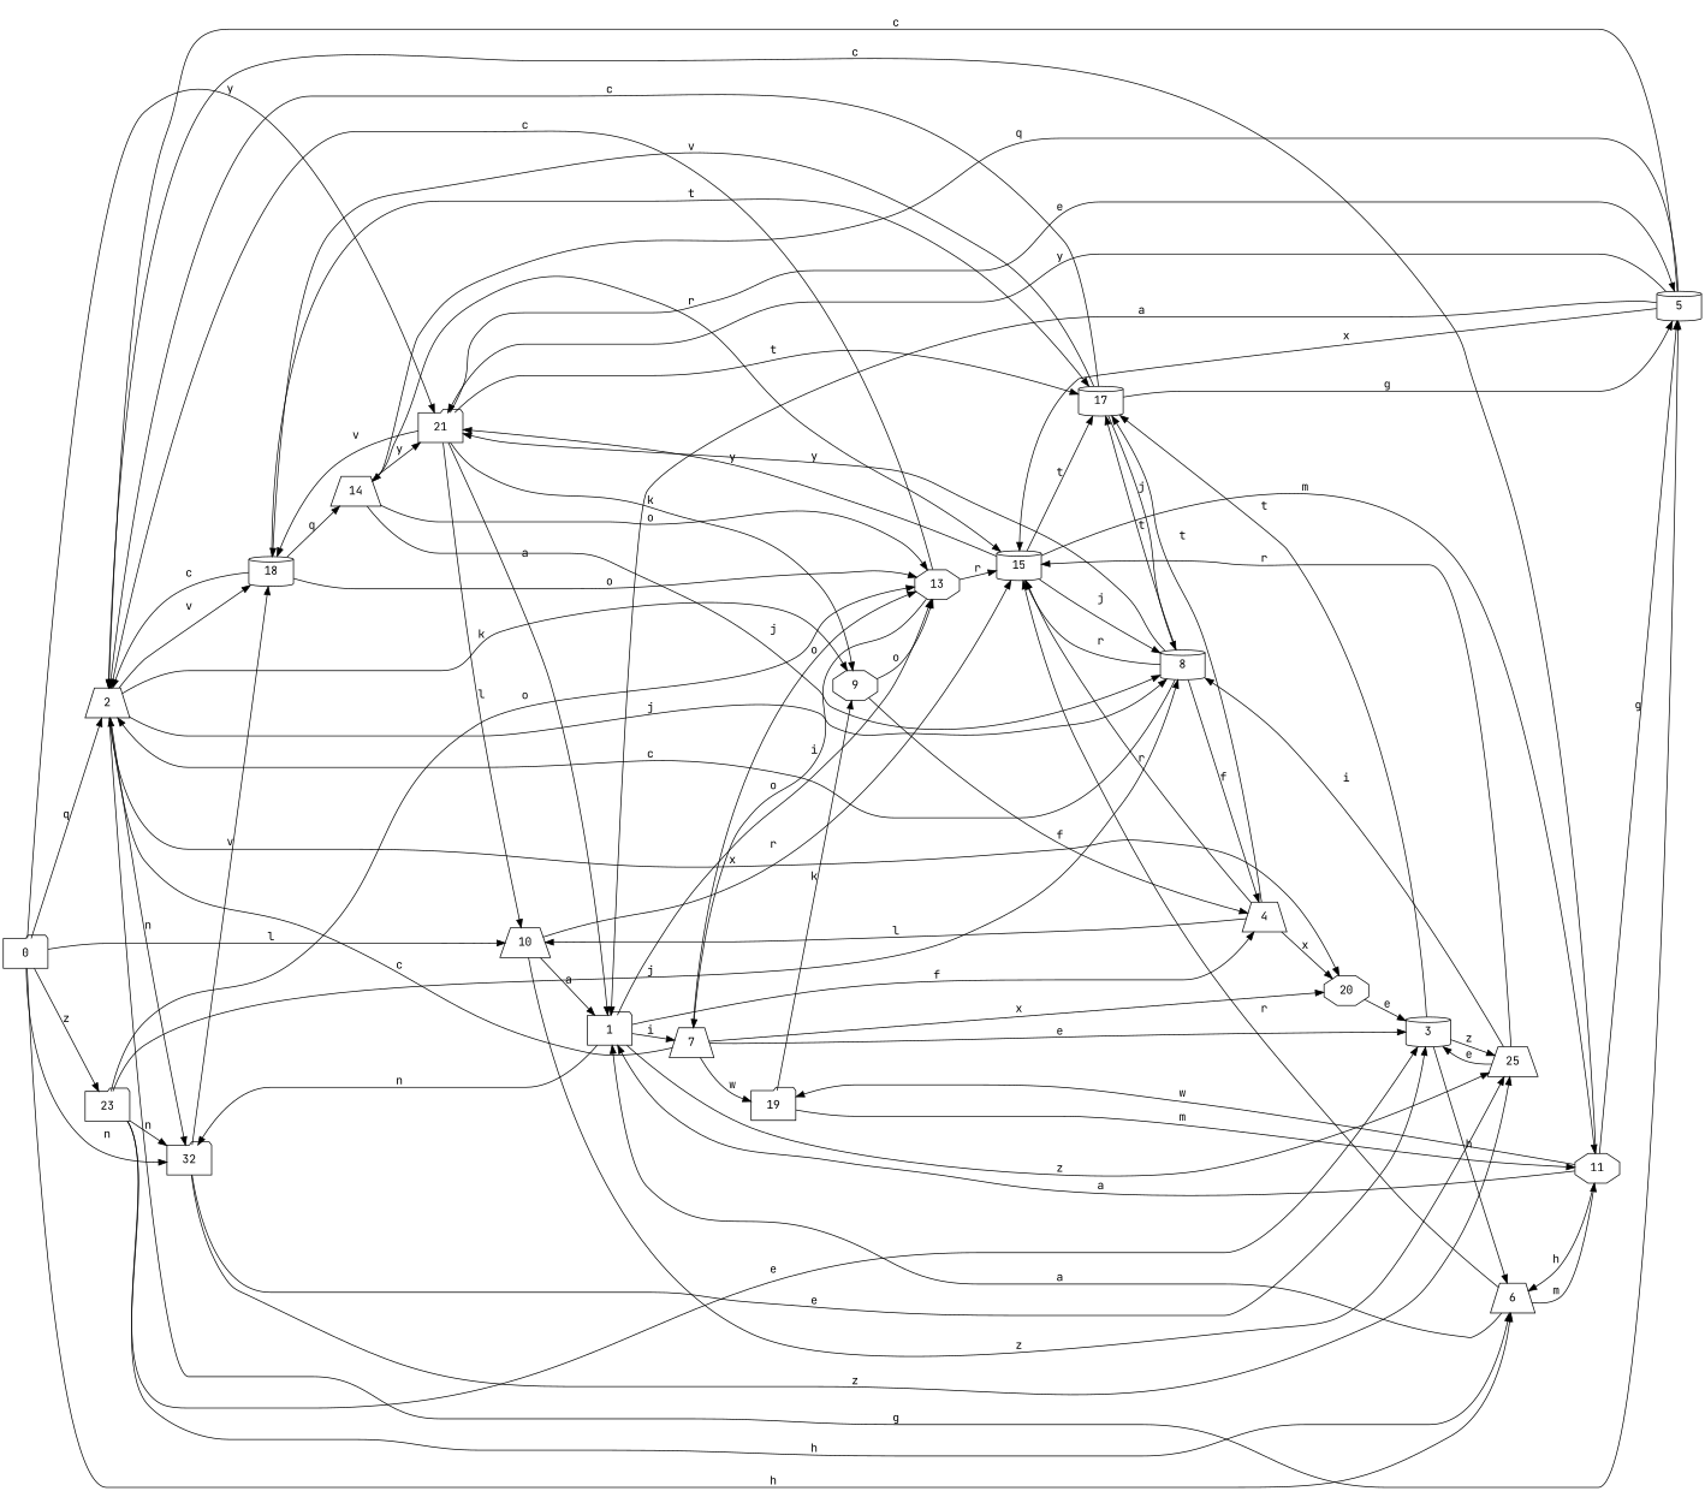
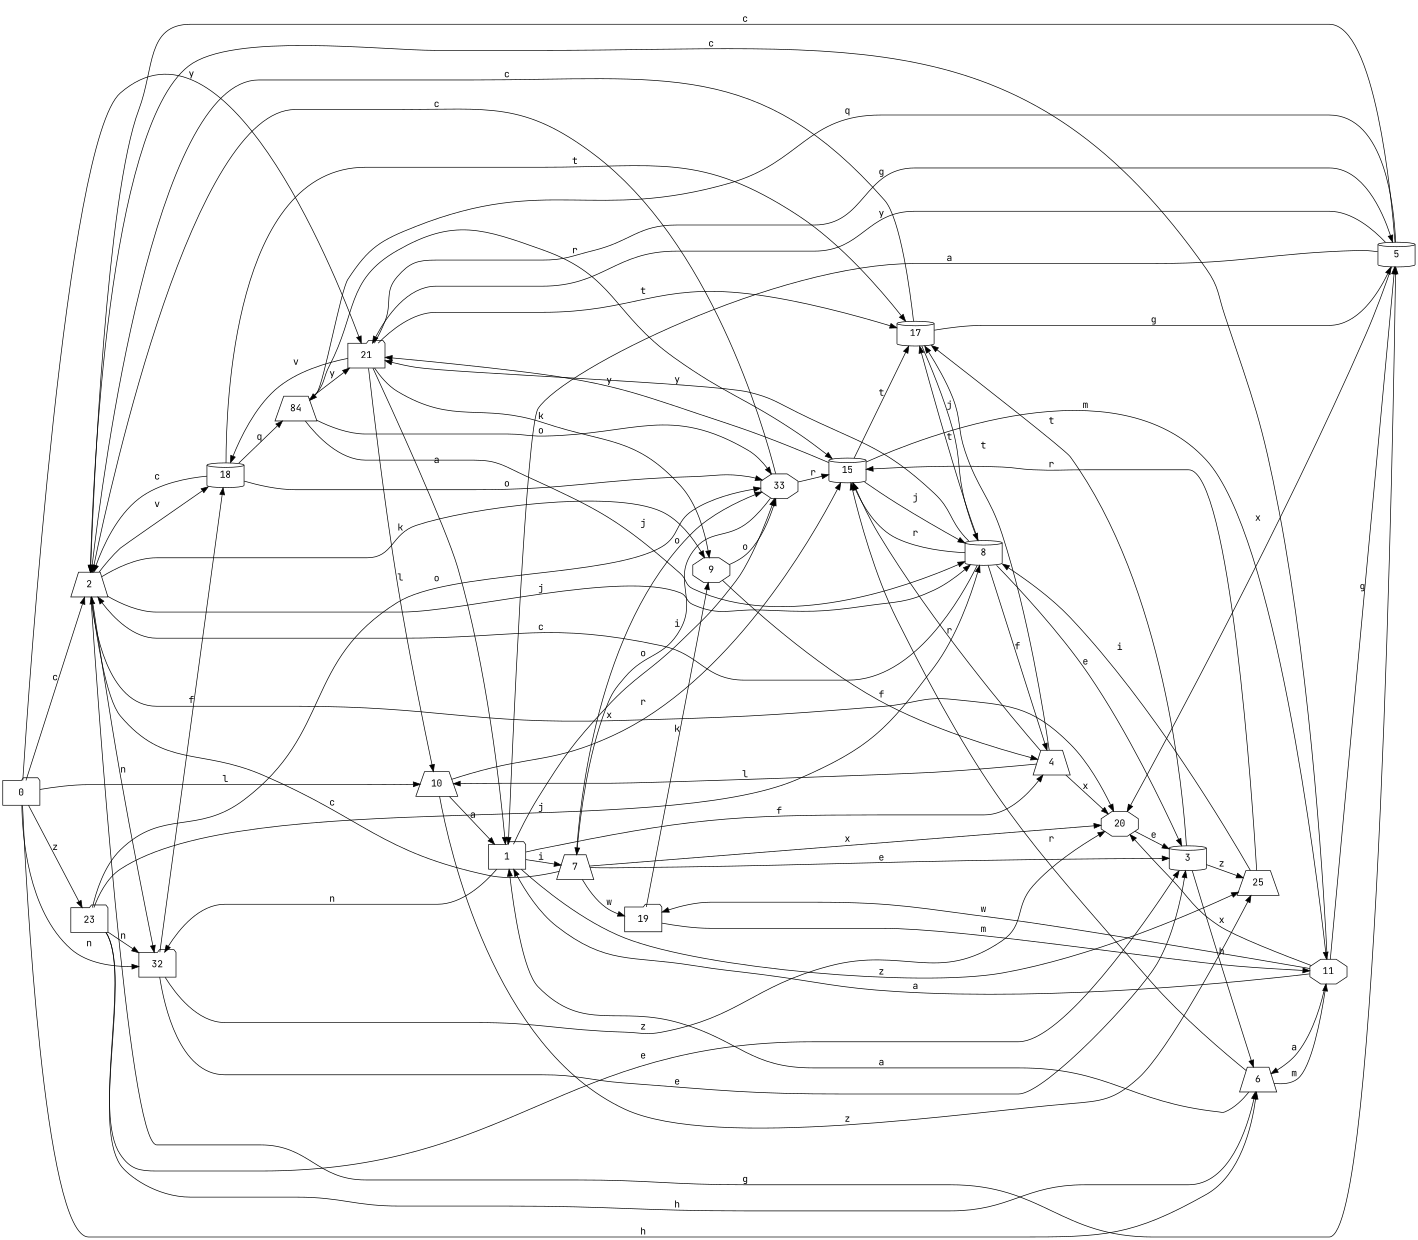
  strict digraph {
    fontname="JetBrains Mono"
    rankdir=LR
    node [fontname="JetBrains Mono" shape=trapezium]
    edge [fontname="JetBrains Mono"]
    0 [shape=folder]
    2
    6
    10
    n5 [label=32 shape=folder]
    21 [shape=folder]
    23 [shape=folder]
    5 [shape=cylinder]
    8 [shape=cylinder]
    9 [shape=octagon]
    18 [shape=cylinder]
    20 [shape=octagon]
    1 [shape=folder]
    15 [shape=cylinder]
    11 [shape=octagon]
    25
    3 [shape=cylinder]
    17 [shape=cylinder]
-   13 [shape=octagon]
+   13 [shape=octagon label=33]
    4
    7
    19 [shape=folder]
-   14
-   0 -> 2 [label=q]
+   14 [label=84]
+   0 -> 2 [label=c]
    0 -> 6 [label=h]
    0 -> 10 [label=l]
    0 -> n5 [label=n]
    0 -> 21 [label=y]
    0 -> 23 [label=z]
    2 -> n5 [label=n]
    2 -> 5 [label=g]
    2 -> 8 [label=j]
    2 -> 9 [label=k]
    2 -> 18 [label=v]
    2 -> 20 [label=x]
    6 -> 1 [label=a]
    6 -> 15 [label=r]
    6 -> 11 [label=m]
    10 -> 1 [label=a]
    10 -> 15 [label=r]
    10 -> 25 [label=z]
-   n5 -> 18 [label=v]
-   n5 -> 25 [label=z]
+   n5 -> 18 [label=f]
+   n5 -> 20 [label=z]
    n5 -> 3 [label=e]
    21 -> 10 [label=l]
-   21 -> 5 [label=e]
+   21 -> 5 [label=g]
    21 -> 9 [label=k]
    21 -> 18 [label=v]
    21 -> 1 [label=a]
    21 -> 17 [label=t]
    23 -> 6 [label=h]
    23 -> n5 [label=n]
    23 -> 8 [label=j]
    23 -> 3 [label=e]
    23 -> 13 [label=o]
    5 -> 2 [label=c]
    5 -> 21 [label=y]
-   5 -> 15 [label=x]
+   5 -> 20 [label=x]
    5 -> 1 [label=a]
    5 -> 14 [label=q]
    8 -> 2 [label=c]
    8 -> 21 [label=y]
    8 -> 15 [label=r]
    8 -> 17 [label=t]
    8 -> 4 [label=f]
    9 -> 13 [label=o]
    9 -> 4 [label=f]
    18 -> 2 [label=c]
    18 -> 17 [label=t]
    18 -> 13 [label=o]
    18 -> 14 [label=q]
    20 -> 3 [label=e]
    1 -> n5 [label=n]
    1 -> 25 [label=z]
    1 -> 13 [label=o]
    1 -> 4 [label=f]
    1 -> 7 [label=i]
    15 -> 21 [label=y]
    15 -> 8 [label=j]
    15 -> 11 [label=m]
    15 -> 17 [label=t]
    11 -> 2 [label=c]
-   11 -> 6 [label=h]
+   11 -> 6 [label=a]
    11 -> 5 [label=g]
+   11 -> 20 [label=x]
    11 -> 1 [label=a]
    11 -> 19 [label=w]
    25 -> 8 [label=i]
    25 -> 15 [label=r]
-   25 -> 3 [label=e]
+   8 -> 3 [label=e]
    3 -> 6 [label=h]
    3 -> 25 [label=z]
    3 -> 17 [label=t]
    17 -> 2 [label=c]
    17 -> 5 [label=g]
    17 -> 8 [label=j]
-   17 -> 18 [label=v]
    13 -> 2 [label=c]
    13 -> 15 [label=r]
    13 -> 7 [label=i]
    4 -> 10 [label=l]
    4 -> 20 [label=x]
    4 -> 15 [label=r]
    4 -> 17 [label=t]
    7 -> 2 [label=c]
    7 -> 20 [label=x]
    7 -> 3 [label=e]
    7 -> 13 [label=o]
    7 -> 19 [label=w]
    19 -> 9 [label=k]
    19 -> 11 [label=m]
    14 -> 21 [label=y]
    14 -> 8 [label=j]
    14 -> 15 [label=r]
    14 -> 13 [label=o]
  }
